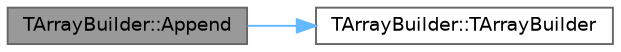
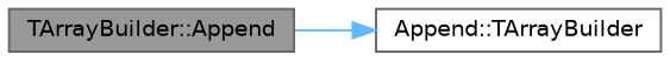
  digraph {
    rankdir=LR
    node [fontname=Helvetica fontsize=10 shape=box style=filled]
    n1 [color=gray40 fillcolor=grey60 fontcolor=black height=0.2 label="TArrayBuilder::Append" width=0.4]
-   n2 [color=grey40 fillcolor=white height=0.2 label="TArrayBuilder::TArrayBuilder" width=0.4]
+   n2 [color=grey40 fillcolor=white height=0.2 label="Append::TArrayBuilder" width=0.4]
    n1 -> n2 [color=steelblue1 fontname=Helvetica fontsize=10 labelfontname=Helvetica labelfontsize=10 style=solid]
  }
